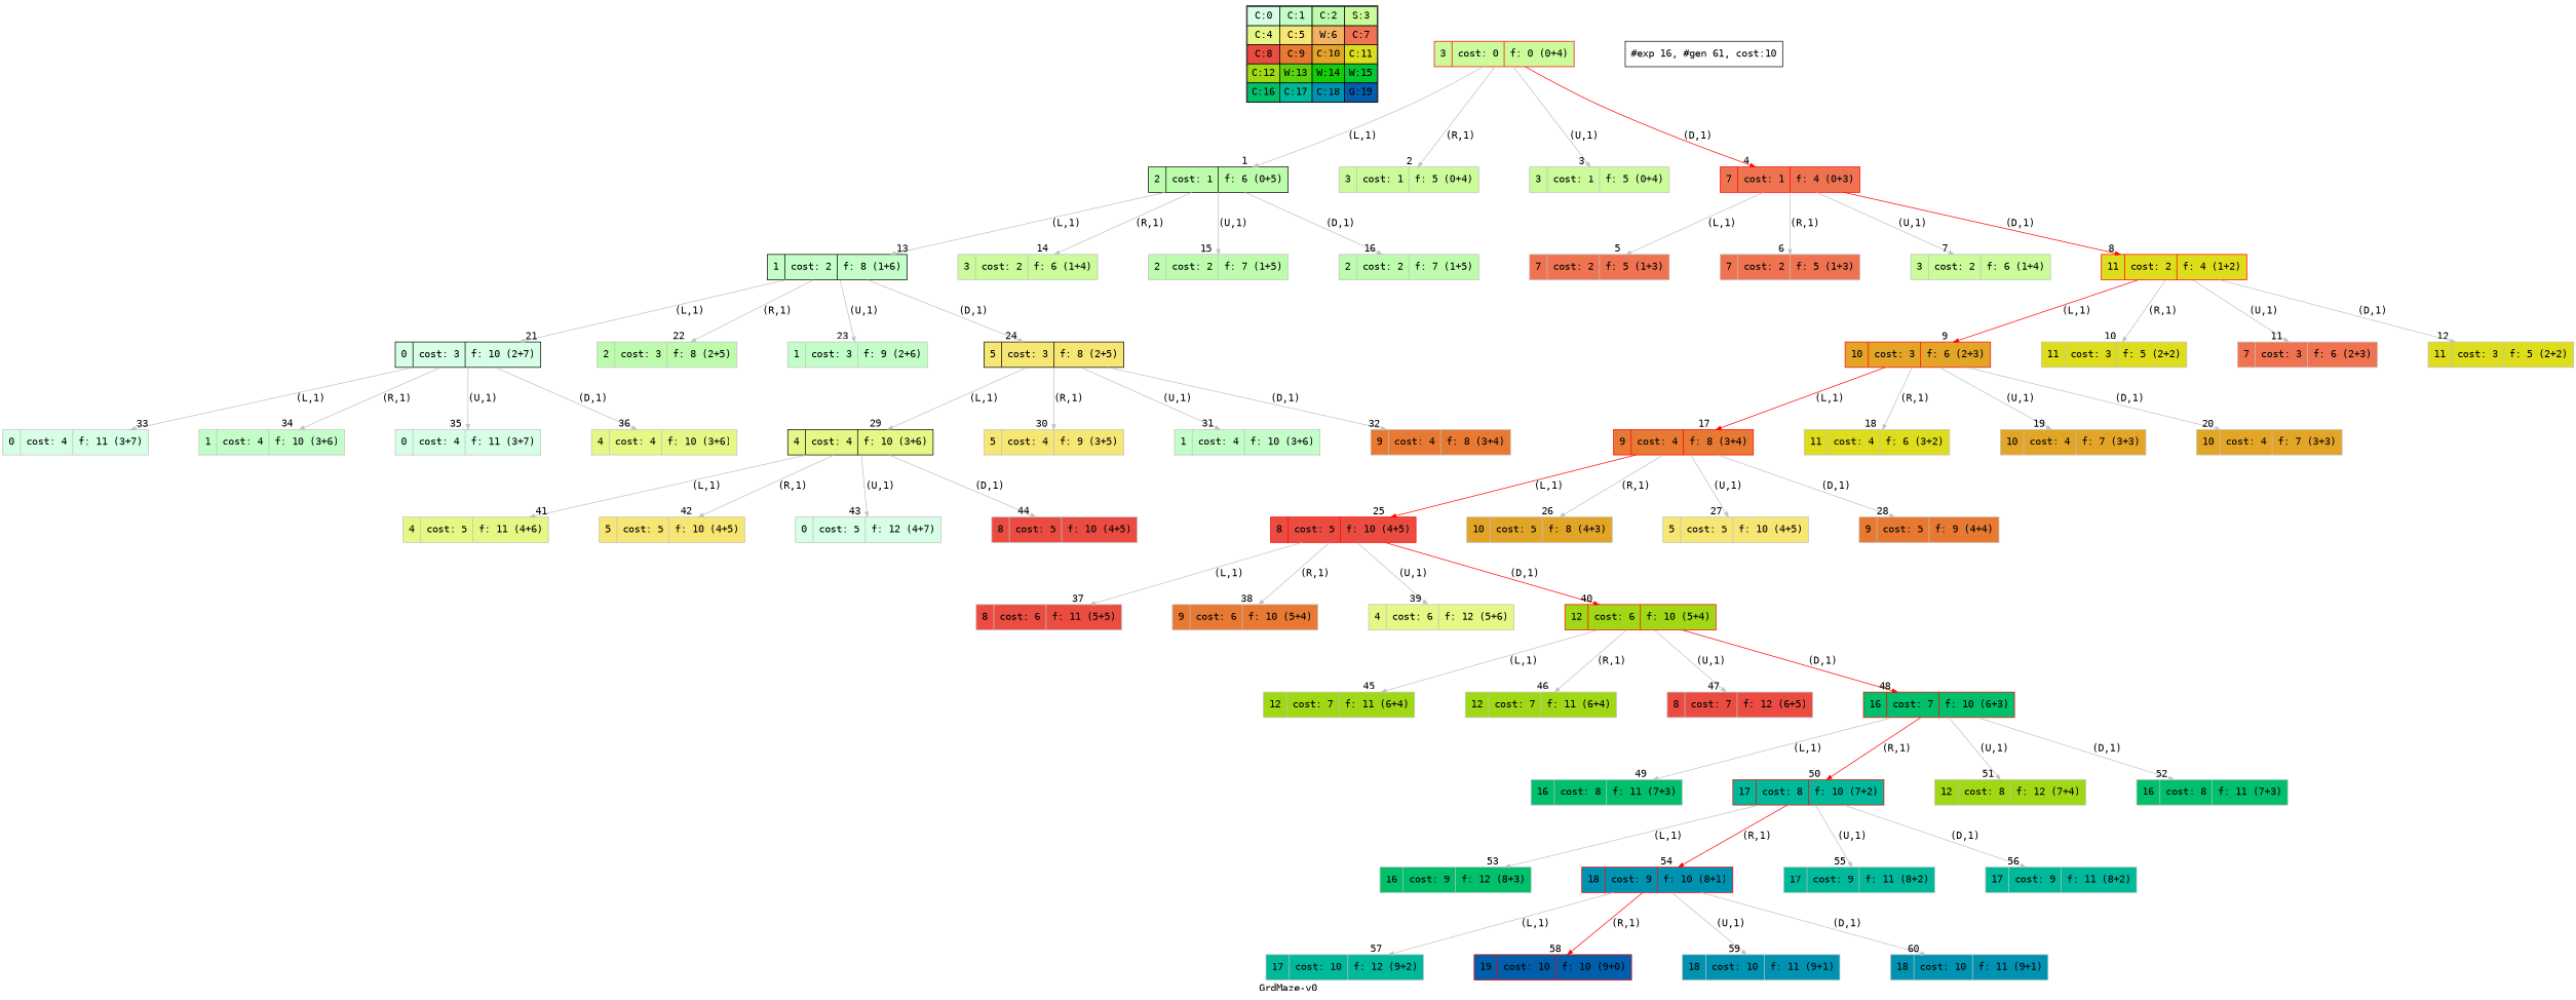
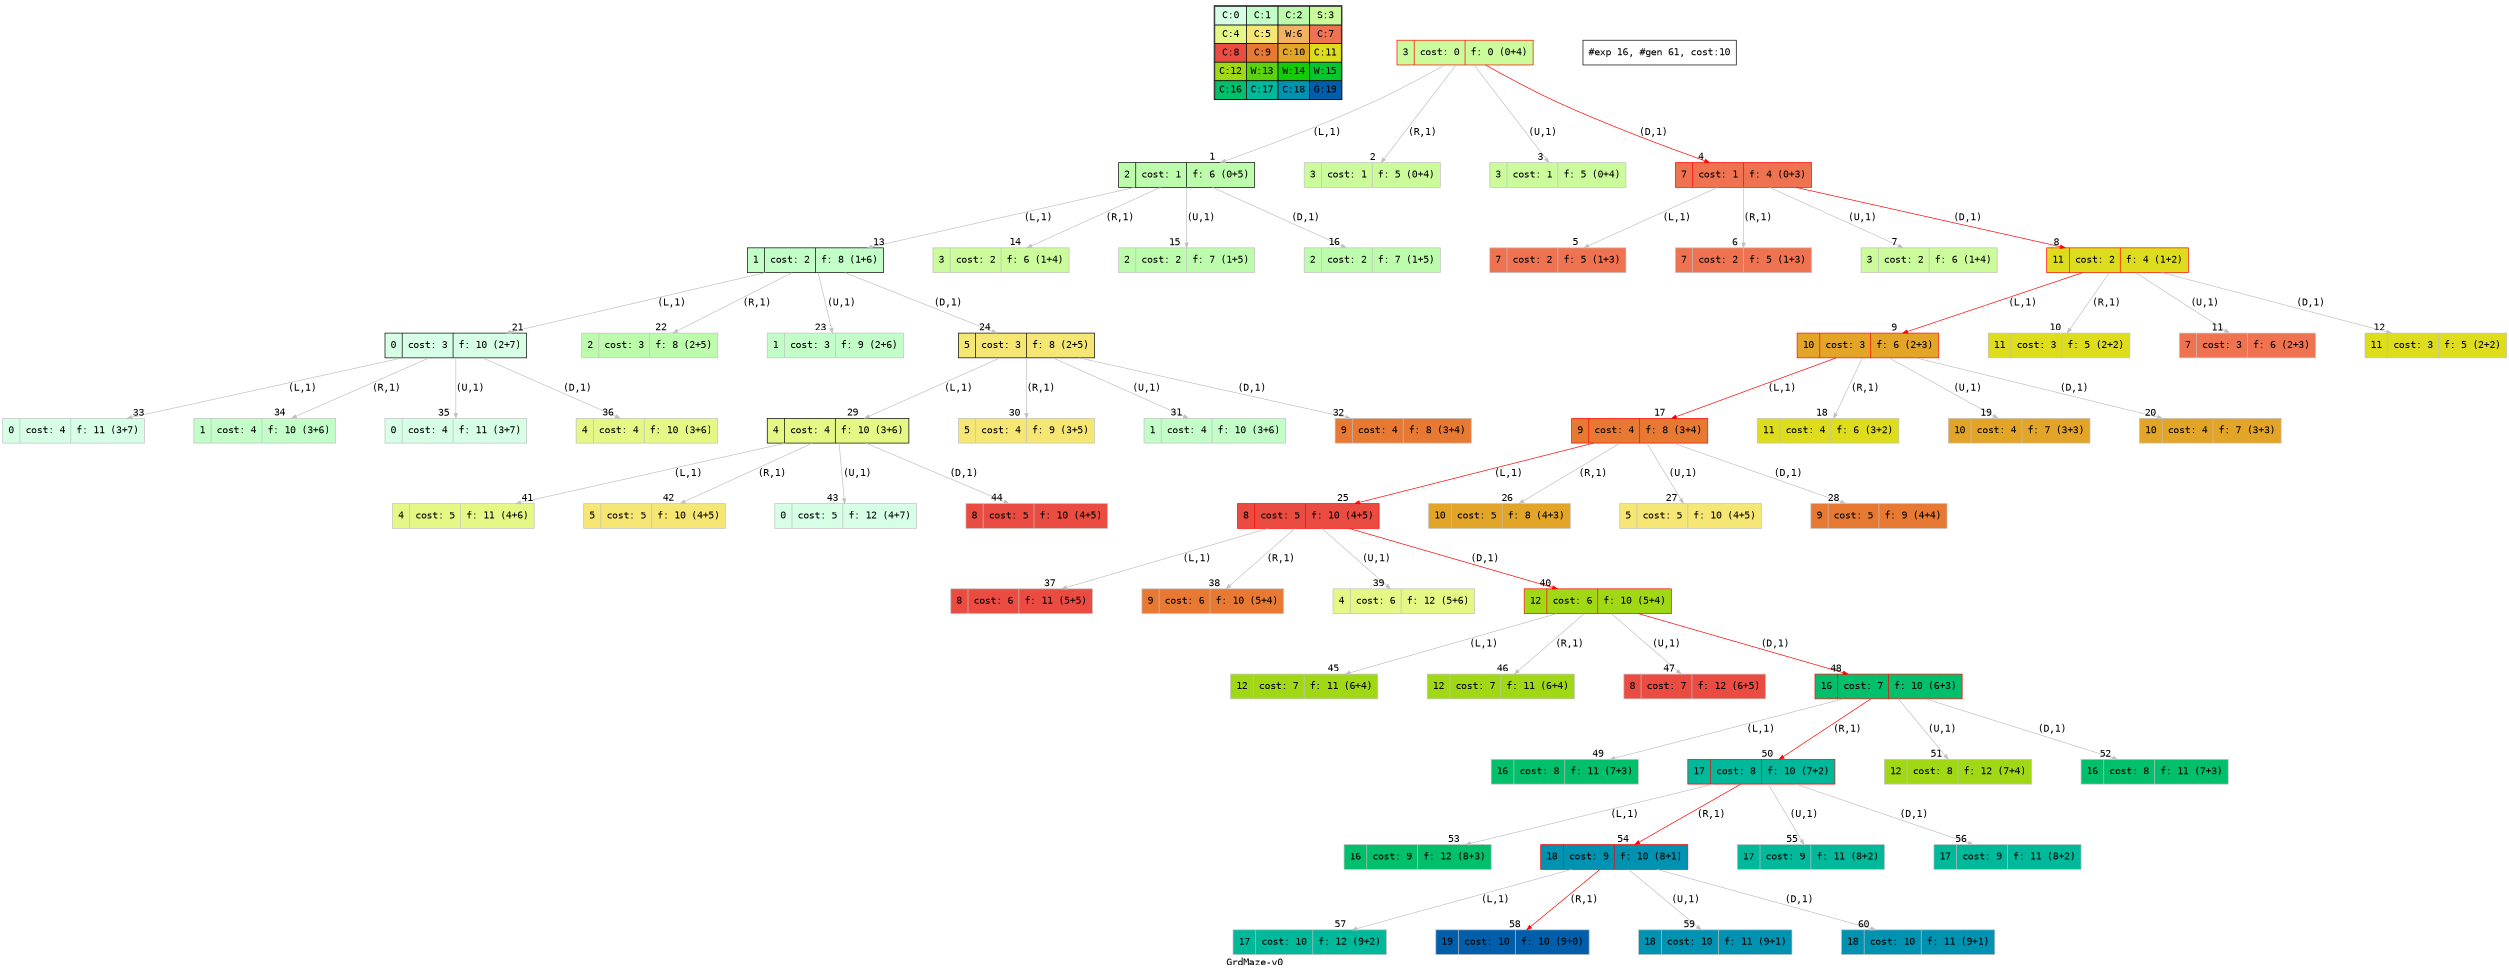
  digraph {
    label="GrdMaze-v0"
    nodesep=1
    ranksep=1
    fontname="DejaVu Sans Mono"
    node [shape=record fontname="DejaVu Sans Mono" color=grey fillcolor="0.24901961 0.38410575 0.98063477 1.        " style=filled]
    edge [arrowsize=0.7 color=grey fontname="DejaVu Sans Mono"]
    n1 [label=<<table border="1" cellpadding="5" cellspacing="0" cellborder="1"><tr><td bgcolor="0.39803922 0.15947579 0.99679532 1.        ">C:0</td><td bgcolor="0.35098039 0.23194764 0.99315867 1.        ">C:1</td><td bgcolor="0.29607843 0.31486959 0.98720184 1.        ">C:2</td><td bgcolor="0.24901961 0.38410575 0.98063477 1.        ">S:3</td></tr><tr><td bgcolor="0.19411765 0.46220388 0.97128103 1.        ">C:4</td><td bgcolor="0.14705882 0.52643216 0.96182564 1.        ">C:5</td><td bgcolor="0.09215686 0.59770746 0.94913494 1.        ">W:6</td><td bgcolor="0.0372549  0.66454018 0.93467977 1.        ">C:7</td></tr><tr><td bgcolor="0.00980392 0.71791192 0.92090552 1.        ">C:8</td><td bgcolor="0.06470588 0.77520398 0.9032472  1.        ">C:9</td><td bgcolor="0.11176471 0.81974048 0.88677369 1.        ">C:10</td><td bgcolor="0.16666667 0.8660254  0.8660254  1.        ">C:11</td></tr><tr><td bgcolor="0.21372549 0.9005867  0.84695821 1.        ">C:12</td><td bgcolor="0.26862745 0.93467977 0.82325295 1.        ">W:13</td><td bgcolor="0.32352941 0.96182564 0.79801723 1.        ">W:14</td><td bgcolor="0.37058824 0.97940977 0.77520398 1.        ">W:15</td></tr><tr><td bgcolor="0.4254902  0.99315867 0.74725253 1.        ">C:16</td><td bgcolor="0.47254902 0.99907048 0.72218645 1.        ">C:17</td><td bgcolor="0.52745098 0.99907048 0.69169844 1.        ">C:18</td><td bgcolor="0.5745098  0.99315867 0.66454018 1.        ">G:19</td></tr></table>> shape=plaintext color="" fillcolor="" style=""]
    n2 [color=red label="<f0>3 |<f1> cost: 0 |<f2> f: 0 (0+4)"]
    n3 [color=black fillcolor="0.29607843 0.31486959 0.98720184 1.        " label="<f0>2 |<f1> cost: 1 |<f2> f: 6 (0+5)"]
    n4 [label="<f0>3 |<f1> cost: 1 |<f2> f: 5 (0+4)"]
    n5 [label="<f0>3 |<f1> cost: 1 |<f2> f: 5 (0+4)"]
    n6 [color=red fillcolor="0.0372549  0.66454018 0.93467977 1.        " label="<f0>7 |<f1> cost: 1 |<f2> f: 4 (0+3)"]
    n7 [color=black fillcolor="0.35098039 0.23194764 0.99315867 1.        " label="<f0>1 |<f1> cost: 2 |<f2> f: 8 (1+6)"]
    n8 [label="<f0>3 |<f1> cost: 2 |<f2> f: 6 (1+4)"]
    n9 [fillcolor="0.29607843 0.31486959 0.98720184 1.        " label="<f0>2 |<f1> cost: 2 |<f2> f: 7 (1+5)"]
    n10 [fillcolor="0.29607843 0.31486959 0.98720184 1.        " label="<f0>2 |<f1> cost: 2 |<f2> f: 7 (1+5)"]
    n11 [fillcolor="0.0372549  0.66454018 0.93467977 1.        " label="<f0>7 |<f1> cost: 2 |<f2> f: 5 (1+3)"]
    n12 [fillcolor="0.0372549  0.66454018 0.93467977 1.        " label="<f0>7 |<f1> cost: 2 |<f2> f: 5 (1+3)"]
    n13 [label="<f0>3 |<f1> cost: 2 |<f2> f: 6 (1+4)"]
    n14 [color=red fillcolor="0.16666667 0.8660254  0.8660254  1.        " label="<f0>11 |<f1> cost: 2 |<f2> f: 4 (1+2)"]
    n15 [color=red fillcolor="0.11176471 0.81974048 0.88677369 1.        " label="<f0>10 |<f1> cost: 3 |<f2> f: 6 (2+3)"]
    n16 [fillcolor="0.16666667 0.8660254  0.8660254  1.        " label="<f0>11 |<f1> cost: 3 |<f2> f: 5 (2+2)"]
    n17 [fillcolor="0.0372549  0.66454018 0.93467977 1.        " label="<f0>7 |<f1> cost: 3 |<f2> f: 6 (2+3)"]
    n18 [fillcolor="0.16666667 0.8660254  0.8660254  1.        " label="<f0>11 |<f1> cost: 3 |<f2> f: 5 (2+2)"]
    n19 [color=red fillcolor="0.06470588 0.77520398 0.9032472  1.        " label="<f0>9 |<f1> cost: 4 |<f2> f: 8 (3+4)"]
    n20 [fillcolor="0.16666667 0.8660254  0.8660254  1.        " label="<f0>11 |<f1> cost: 4 |<f2> f: 6 (3+2)"]
    n21 [fillcolor="0.11176471 0.81974048 0.88677369 1.        " label="<f0>10 |<f1> cost: 4 |<f2> f: 7 (3+3)"]
    n22 [fillcolor="0.11176471 0.81974048 0.88677369 1.        " label="<f0>10 |<f1> cost: 4 |<f2> f: 7 (3+3)"]
    n23 [color=black fillcolor="0.39803922 0.15947579 0.99679532 1.        " label="<f0>0 |<f1> cost: 3 |<f2> f: 10 (2+7)"]
    n24 [fillcolor="0.29607843 0.31486959 0.98720184 1.        " label="<f0>2 |<f1> cost: 3 |<f2> f: 8 (2+5)"]
    n25 [fillcolor="0.35098039 0.23194764 0.99315867 1.        " label="<f0>1 |<f1> cost: 3 |<f2> f: 9 (2+6)"]
    n26 [color=black fillcolor="0.14705882 0.52643216 0.96182564 1.        " label="<f0>5 |<f1> cost: 3 |<f2> f: 8 (2+5)"]
    n27 [color=red fillcolor="0.00980392 0.71791192 0.92090552 1.        " label="<f0>8 |<f1> cost: 5 |<f2> f: 10 (4+5)"]
    n28 [fillcolor="0.11176471 0.81974048 0.88677369 1.        " label="<f0>10 |<f1> cost: 5 |<f2> f: 8 (4+3)"]
    n29 [fillcolor="0.14705882 0.52643216 0.96182564 1.        " label="<f0>5 |<f1> cost: 5 |<f2> f: 10 (4+5)"]
    n30 [fillcolor="0.06470588 0.77520398 0.9032472  1.        " label="<f0>9 |<f1> cost: 5 |<f2> f: 9 (4+4)"]
    n31 [fillcolor="0.39803922 0.15947579 0.99679532 1.        " label="<f0>0 |<f1> cost: 4 |<f2> f: 11 (3+7)"]
    n32 [fillcolor="0.35098039 0.23194764 0.99315867 1.        " label="<f0>1 |<f1> cost: 4 |<f2> f: 10 (3+6)"]
    n33 [fillcolor="0.39803922 0.15947579 0.99679532 1.        " label="<f0>0 |<f1> cost: 4 |<f2> f: 11 (3+7)"]
    n34 [fillcolor="0.19411765 0.46220388 0.97128103 1.        " label="<f0>4 |<f1> cost: 4 |<f2> f: 10 (3+6)"]
    n35 [color=black fillcolor="0.19411765 0.46220388 0.97128103 1.        " label="<f0>4 |<f1> cost: 4 |<f2> f: 10 (3+6)"]
    n36 [fillcolor="0.14705882 0.52643216 0.96182564 1.        " label="<f0>5 |<f1> cost: 4 |<f2> f: 9 (3+5)"]
    n37 [fillcolor="0.35098039 0.23194764 0.99315867 1.        " label="<f0>1 |<f1> cost: 4 |<f2> f: 10 (3+6)"]
    n38 [fillcolor="0.06470588 0.77520398 0.9032472  1.        " label="<f0>9 |<f1> cost: 4 |<f2> f: 8 (3+4)"]
    n39 [fillcolor="0.00980392 0.71791192 0.92090552 1.        " label="<f0>8 |<f1> cost: 6 |<f2> f: 11 (5+5)"]
    n40 [fillcolor="0.06470588 0.77520398 0.9032472  1.        " label="<f0>9 |<f1> cost: 6 |<f2> f: 10 (5+4)"]
    n41 [fillcolor="0.19411765 0.46220388 0.97128103 1.        " label="<f0>4 |<f1> cost: 6 |<f2> f: 12 (5+6)"]
    n42 [color=red fillcolor="0.21372549 0.9005867  0.84695821 1.        " label="<f0>12 |<f1> cost: 6 |<f2> f: 10 (5+4)"]
    n43 [fillcolor="0.19411765 0.46220388 0.97128103 1.        " label="<f0>4 |<f1> cost: 5 |<f2> f: 11 (4+6)"]
    n44 [fillcolor="0.14705882 0.52643216 0.96182564 1.        " label="<f0>5 |<f1> cost: 5 |<f2> f: 10 (4+5)"]
    n45 [fillcolor="0.39803922 0.15947579 0.99679532 1.        " label="<f0>0 |<f1> cost: 5 |<f2> f: 12 (4+7)"]
    n46 [fillcolor="0.00980392 0.71791192 0.92090552 1.        " label="<f0>8 |<f1> cost: 5 |<f2> f: 10 (4+5)"]
    n47 [fillcolor="0.21372549 0.9005867  0.84695821 1.        " label="<f0>12 |<f1> cost: 7 |<f2> f: 11 (6+4)"]
    n48 [fillcolor="0.21372549 0.9005867  0.84695821 1.        " label="<f0>12 |<f1> cost: 7 |<f2> f: 11 (6+4)"]
    n49 [fillcolor="0.00980392 0.71791192 0.92090552 1.        " label="<f0>8 |<f1> cost: 7 |<f2> f: 12 (6+5)"]
    n50 [color=red fillcolor="0.4254902  0.99315867 0.74725253 1.        " label="<f0>16 |<f1> cost: 7 |<f2> f: 10 (6+3)"]
    n51 [fillcolor="0.4254902  0.99315867 0.74725253 1.        " label="<f0>16 |<f1> cost: 8 |<f2> f: 11 (7+3)"]
    n52 [color=red fillcolor="0.47254902 0.99907048 0.72218645 1.        " label="<f0>17 |<f1> cost: 8 |<f2> f: 10 (7+2)"]
    n53 [fillcolor="0.21372549 0.9005867  0.84695821 1.        " label="<f0>12 |<f1> cost: 8 |<f2> f: 12 (7+4)"]
    n54 [fillcolor="0.4254902  0.99315867 0.74725253 1.        " label="<f0>16 |<f1> cost: 8 |<f2> f: 11 (7+3)"]
    n55 [fillcolor="0.4254902  0.99315867 0.74725253 1.        " label="<f0>16 |<f1> cost: 9 |<f2> f: 12 (8+3)"]
    n56 [color=red fillcolor="0.52745098 0.99907048 0.69169844 1.        " label="<f0>18 |<f1> cost: 9 |<f2> f: 10 (8+1)"]
    n57 [fillcolor="0.47254902 0.99907048 0.72218645 1.        " label="<f0>17 |<f1> cost: 9 |<f2> f: 11 (8+2)"]
    n58 [fillcolor="0.47254902 0.99907048 0.72218645 1.        " label="<f0>17 |<f1> cost: 9 |<f2> f: 11 (8+2)"]
    n59 [fillcolor="0.47254902 0.99907048 0.72218645 1.        " label="<f0>17 |<f1> cost: 10 |<f2> f: 12 (9+2)"]
-   n60 [color=red fillcolor="0.5745098  0.99315867 0.66454018 1.        " label="<f0>19 |<f1> cost: 10 |<f2> f: 10 (9+0)"]
+   n60 [fillcolor="0.5745098  0.99315867 0.66454018 1.        " label="<f0>19 |<f1> cost: 10 |<f2> f: 10 (9+0)"]
    n61 [fillcolor="0.52745098 0.99907048 0.69169844 1.        " label="<f0>18 |<f1> cost: 10 |<f2> f: 11 (9+1)"]
    n62 [fillcolor="0.52745098 0.99907048 0.69169844 1.        " label="<f0>18 |<f1> cost: 10 |<f2> f: 11 (9+1)"]
    "#exp 16, #gen 61, cost:10" [shape=box color="" fillcolor="" style=""]
    subgraph sub_1 {
      label=Map
      n1
    }
    n2 -> n3 [headlabel=" 1 " label="(L,1)"]
    n2 -> n4 [headlabel=" 2 " label="(R,1)"]
    n2 -> n5 [headlabel=" 3 " label="(U,1)"]
    n2 -> n6 [color=red headlabel=" 4 " label="(D,1)"]
    n3 -> n7 [headlabel=" 13 " label="(L,1)"]
    n3 -> n8 [headlabel=" 14 " label="(R,1)"]
    n3 -> n9 [headlabel=" 15 " label="(U,1)"]
    n3 -> n10 [headlabel=" 16 " label="(D,1)"]
    n6 -> n11 [headlabel=" 5 " label="(L,1)"]
    n6 -> n12 [headlabel=" 6 " label="(R,1)"]
    n6 -> n13 [headlabel=" 7 " label="(U,1)"]
    n6 -> n14 [color=red headlabel=" 8 " label="(D,1)"]
    n7 -> n23 [headlabel=" 21 " label="(L,1)"]
    n7 -> n24 [headlabel=" 22 " label="(R,1)"]
    n7 -> n25 [headlabel=" 23 " label="(U,1)"]
    n7 -> n26 [headlabel=" 24 " label="(D,1)"]
    n14 -> n15 [color=red headlabel=" 9 " label="(L,1)"]
    n14 -> n16 [headlabel=" 10 " label="(R,1)"]
    n14 -> n17 [headlabel=" 11 " label="(U,1)"]
    n14 -> n18 [headlabel=" 12 " label="(D,1)"]
    n15 -> n19 [color=red headlabel=" 17 " label="(L,1)"]
    n15 -> n20 [headlabel=" 18 " label="(R,1)"]
    n15 -> n21 [headlabel=" 19 " label="(U,1)"]
    n15 -> n22 [headlabel=" 20 " label="(D,1)"]
    n19 -> n27 [color=red headlabel=" 25 " label="(L,1)"]
    n19 -> n28 [headlabel=" 26 " label="(R,1)"]
    n19 -> n29 [headlabel=" 27 " label="(U,1)"]
    n19 -> n30 [headlabel=" 28 " label="(D,1)"]
    n23 -> n31 [headlabel=" 33 " label="(L,1)"]
    n23 -> n32 [headlabel=" 34 " label="(R,1)"]
    n23 -> n33 [headlabel=" 35 " label="(U,1)"]
    n23 -> n34 [headlabel=" 36 " label="(D,1)"]
    n26 -> n35 [headlabel=" 29 " label="(L,1)"]
    n26 -> n36 [headlabel=" 30 " label="(R,1)"]
    n26 -> n37 [headlabel=" 31 " label="(U,1)"]
    n26 -> n38 [headlabel=" 32 " label="(D,1)"]
    n27 -> n39 [headlabel=" 37 " label="(L,1)"]
    n27 -> n40 [headlabel=" 38 " label="(R,1)"]
    n27 -> n41 [headlabel=" 39 " label="(U,1)"]
    n27 -> n42 [color=red headlabel=" 40 " label="(D,1)"]
    n35 -> n43 [headlabel=" 41 " label="(L,1)"]
    n35 -> n44 [headlabel=" 42 " label="(R,1)"]
    n35 -> n45 [headlabel=" 43 " label="(U,1)"]
    n35 -> n46 [headlabel=" 44 " label="(D,1)"]
    n42 -> n47 [headlabel=" 45 " label="(L,1)"]
    n42 -> n48 [headlabel=" 46 " label="(R,1)"]
    n42 -> n49 [headlabel=" 47 " label="(U,1)"]
    n42 -> n50 [color=red headlabel=" 48 " label="(D,1)"]
    n50 -> n51 [headlabel=" 49 " label="(L,1)"]
    n50 -> n52 [color=red headlabel=" 50 " label="(R,1)"]
    n50 -> n53 [headlabel=" 51 " label="(U,1)"]
    n50 -> n54 [headlabel=" 52 " label="(D,1)"]
    n52 -> n55 [headlabel=" 53 " label="(L,1)"]
    n52 -> n56 [color=red headlabel=" 54 " label="(R,1)"]
    n52 -> n57 [headlabel=" 55 " label="(U,1)"]
    n52 -> n58 [headlabel=" 56 " label="(D,1)"]
    n56 -> n59 [headlabel=" 57 " label="(L,1)"]
    n56 -> n60 [color=red headlabel=" 58 " label="(R,1)"]
    n56 -> n61 [headlabel=" 59 " label="(U,1)"]
    n56 -> n62 [headlabel=" 60 " label="(D,1)"]
  }
